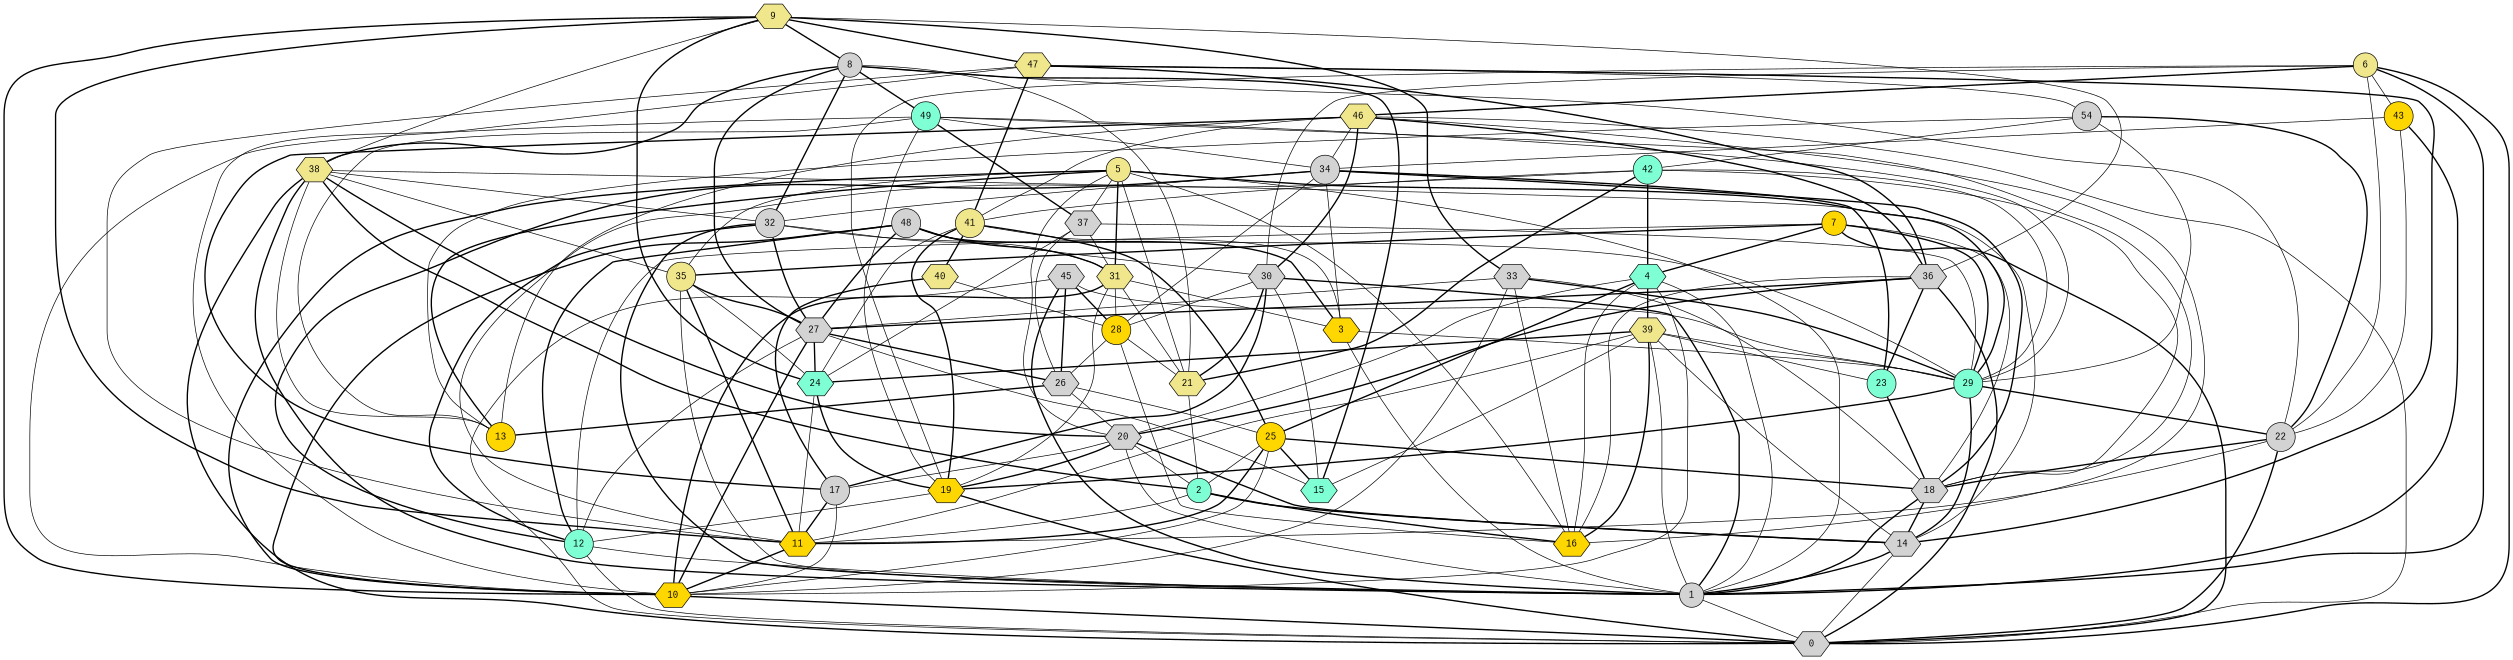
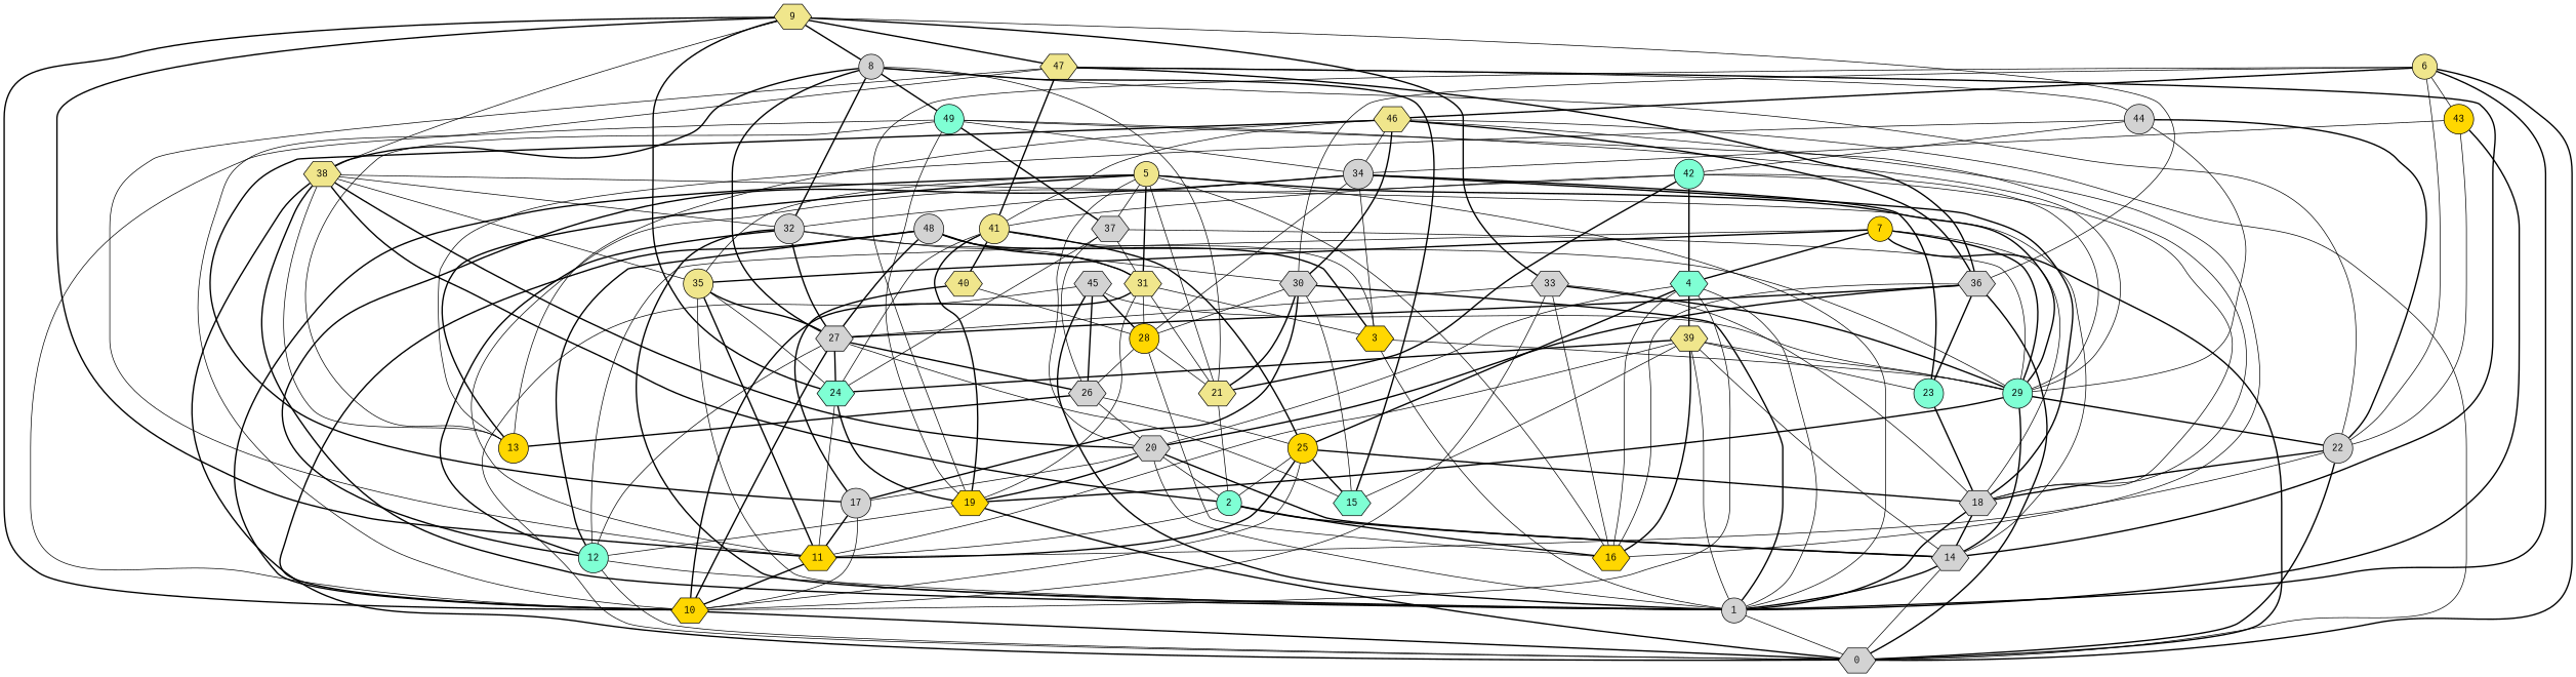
  digraph {
    fontname="Liberation Mono"
    node [fillcolor=lightgrey fontname="Liberation Mono" shape=hexagon style=filled]
    edge [color=black dir=none fontname="Liberation Mono" style=solid]
    24 [fillcolor=aquamarine]
    10 [fillcolor=gold]
    19 [fillcolor=gold]
    0
    4 [fillcolor=aquamarine]
    1 [shape=circle]
    20
    39 [fillcolor=khaki]
    25 [fillcolor=gold shape=circle]
    16 [fillcolor=gold]
    47 [fillcolor=khaki]
    14
-   44 [shape=circle label=54]
+   44 [shape=circle]
    36
    11 [fillcolor=gold]
    41 [fillcolor=khaki shape=circle]
    22 [shape=circle]
    42 [fillcolor=aquamarine shape=circle]
    29 [fillcolor=aquamarine shape=circle]
    13 [fillcolor=gold shape=circle]
    27
    23 [fillcolor=aquamarine shape=circle]
    12 [fillcolor=aquamarine shape=circle]
    18
    21 [fillcolor=khaki]
    35 [fillcolor=khaki shape=circle]
    15 [fillcolor=aquamarine]
    26
    37
    31 [fillcolor=khaki]
    3 [fillcolor=gold]
    28 [fillcolor=gold shape=circle]
    2 [fillcolor=aquamarine shape=circle]
    40 [fillcolor=khaki]
    49 [fillcolor=aquamarine shape=circle]
    34 [shape=circle]
    46 [fillcolor=khaki]
    17 [shape=circle]
    30
    33
    8 [shape=circle]
    32 [shape=circle]
    38 [fillcolor=khaki]
    7 [fillcolor=gold shape=circle]
    48 [shape=circle]
    5 [fillcolor=khaki shape=circle]
    9 [fillcolor=khaki]
    43 [fillcolor=gold shape=circle]
    45
    6 [fillcolor=khaki shape=circle]
    subgraph sub_1 {
      24
      10
      19
      0
      4
      1
      20
      39
      25
      16
      47
      14
      44
      36
      11
      41
      22
      42
      29
      13
      27
      23
      12
      18
      21
      35
      15
      26
      37
      31
      3
      28
      2
      40
      49
      34
      46
      17
      30
      33
      8
      32
      38
      7
      48
      5
      9
      43
      45
      6
    }
    24 -> 19 [style=bold]
    24 -> 11
    10 -> 0 [style=bold]
    19 -> 0 [style=bold]
    19 -> 12
    4 -> 10
    4 -> 1
    4 -> 20
    4 -> 39 [style=bold]
    4 -> 25 [style=bold]
    4 -> 16
    1 -> 0
    20 -> 19 [style=bold]
    20 -> 1
    20 -> 14 [style=bold]
    20 -> 2
    20 -> 17
    39 -> 24 [style=bold]
    39 -> 1
    39 -> 16 [style=bold]
    39 -> 14
    39 -> 11
    39 -> 29
    39 -> 23
    39 -> 15
    25 -> 10
    25 -> 11 [style=bold]
    25 -> 18 [style=bold]
    25 -> 15 [style=bold]
    25 -> 2
    47 -> 10
    47 -> 14 [style=bold]
    47 -> 44
    47 -> 36 [style=bold]
    47 -> 11
    47 -> 41 [style=bold]
    14 -> 0
    14 -> 1 [style=bold]
    44 -> 22 [style=bold]
    44 -> 42
    44 -> 29
    44 -> 13
    36 -> 0 [style=bold]
    36 -> 20 [style=bold]
    36 -> 16
    36 -> 27 [style=bold]
    36 -> 23 [style=bold]
    11 -> 10 [style=bold]
    41 -> 24
    41 -> 19 [style=bold]
    41 -> 25 [style=bold]
    41 -> 3
    41 -> 40 [style=bold]
    22 -> 0 [style=bold]
    22 -> 11
    22 -> 18 [style=bold]
    42 -> 4 [style=bold]
    42 -> 11
    42 -> 41
    42 -> 29
    42 -> 18
    42 -> 21 [style=bold]
    29 -> 19 [style=bold]
    29 -> 14 [style=bold]
    29 -> 22 [style=bold]
    27 -> 24 [style=bold]
    27 -> 10 [style=bold]
    27 -> 12
    27 -> 15
    27 -> 26 [style=bold]
    23 -> 18 [style=bold]
    12 -> 0
    12 -> 1
    18 -> 1 [style=bold]
    18 -> 14 [style=bold]
    21 -> 2
    35 -> 24
    35 -> 1
    35 -> 11 [style=bold]
    35 -> 27 [style=bold]
    26 -> 20
    26 -> 25
    26 -> 13 [style=bold]
    37 -> 24
    37 -> 29
    37 -> 26
    37 -> 31
    31 -> 10 [style=bold]
    31 -> 19
    31 -> 21
    31 -> 3
    31 -> 28
    3 -> 1
    3 -> 29
    28 -> 16
    28 -> 21
    28 -> 26
    2 -> 16 [style=bold]
    2 -> 14 [style=bold]
    2 -> 11
    40 -> 28
    40 -> 17 [style=bold]
    49 -> 10
    49 -> 19
    49 -> 29
    49 -> 13
    49 -> 18
    49 -> 37 [style=bold]
    49 -> 34
    34 -> 23 [style=bold]
    34 -> 12 [style=bold]
    34 -> 18 [style=bold]
    34 -> 3
    34 -> 28
    34 -> 32
    46 -> 0
    46 -> 16
    46 -> 36 [style=bold]
    46 -> 41
    46 -> 13
    46 -> 34
    46 -> 17 [style=bold]
    46 -> 30 [style=bold]
    17 -> 10
    17 -> 11 [style=bold]
    30 -> 1 [style=bold]
    30 -> 21 [style=bold]
    30 -> 15
    30 -> 28
    30 -> 17 [style=bold]
    33 -> 10
    33 -> 16
    33 -> 29 [style=bold]
    33 -> 27
    33 -> 18
    8 -> 22
    8 -> 27 [style=bold]
    8 -> 21
    8 -> 15 [style=bold]
    8 -> 49 [style=bold]
    8 -> 32 [style=bold]
    8 -> 38 [style=bold]
    32 -> 1 [style=bold]
    32 -> 29
    32 -> 27 [style=bold]
    32 -> 12 [style=bold]
    32 -> 31
    38 -> 0 [style=bold]
    38 -> 1 [style=bold]
    38 -> 20 [style=bold]
    38 -> 14
    38 -> 13
    38 -> 35
    38 -> 2 [style=bold]
    38 -> 32
    7 -> 0 [style=bold]
    7 -> 4 [style=bold]
    7 -> 29 [style=bold]
    7 -> 12
    7 -> 18
    7 -> 35 [style=bold]
    48 -> 10 [style=bold]
    48 -> 27 [style=bold]
    48 -> 12 [style=bold]
    48 -> 31 [style=bold]
    48 -> 3 [style=bold]
    48 -> 30
    5 -> 10 [style=bold]
    5 -> 1
    5 -> 20
    5 -> 16
    5 -> 29 [style=bold]
    5 -> 13 [style=bold]
    5 -> 21
    5 -> 35
    5 -> 37
    5 -> 31 [style=bold]
    9 -> 24 [style=bold]
    9 -> 10 [style=bold]
    9 -> 47 [style=bold]
    9 -> 36
    9 -> 11 [style=bold]
    9 -> 33 [style=bold]
    9 -> 8 [style=bold]
    9 -> 38
    43 -> 1 [style=bold]
    43 -> 22
    43 -> 34
    45 -> 0
    45 -> 1 [style=bold]
    45 -> 29
    45 -> 26 [style=bold]
    45 -> 28 [style=bold]
    6 -> 19
    6 -> 0 [style=bold]
    6 -> 1 [style=bold]
    6 -> 22
    6 -> 46 [style=bold]
    6 -> 30
    6 -> 43
  }
